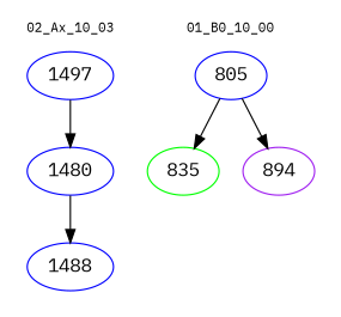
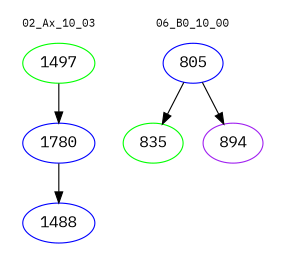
  digraph {
    fontname="IBM Plex Mono"
    node [color=blue fontname="IBM Plex Mono"]
    edge [color=black fontname="IBM Plex Mono"]
-   n1 [label=1480]
+   n1 [label=1780]
    n2 [label=1488]
-   n3 [label=1497]
+   n3 [color=green label=1497]
    n4 [label=805]
    n5 [color=green label=835]
    n6 [color=purple label=894]
    subgraph cluster_1 {
      color=white
      fontsize=10
      label="02_Ax_10_03"
      n1
      n2
      n3
    }
    subgraph cluster_2 {
      color=white
      fontsize=10
-     label="01_B0_10_00"
+     label="06_B0_10_00"
      n4
      n5
      n6
    }
    n1 -> n2
    n3 -> n1
    n4 -> n5
    n4 -> n6
  }
